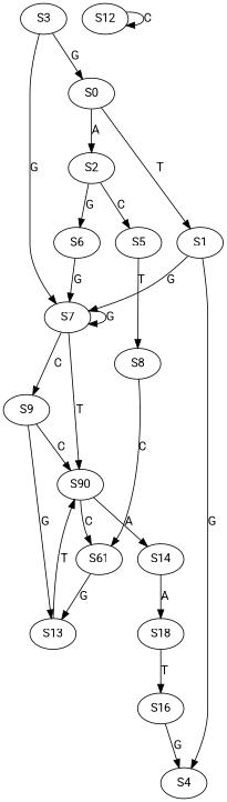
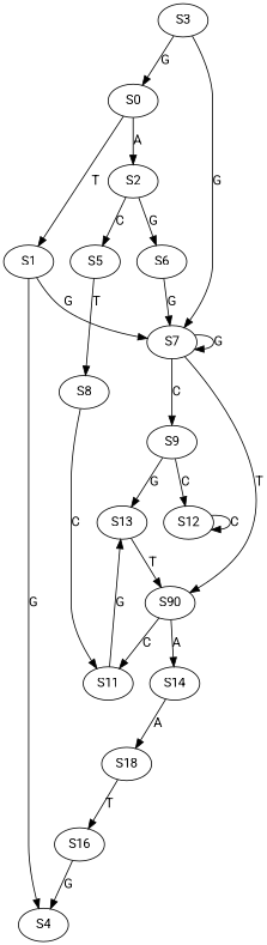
  strict digraph {
    fontname=Roboto
    node [fontname=Roboto]
    edge [fontname=Roboto]
    S0
    S1
    S2
    S4
    S7
    S5
    S6
    S3
    S8
    S9
    n11 [label=S90]
-   S11 [label=S61]
+   S11
    S12
    S13
    S14
    n16 [label=S18]
    S16
    S0 -> S1 [label=T]
    S0 -> S2 [label=A]
    S1 -> S4 [label=G]
    S1 -> S7 [label=G]
    S2 -> S5 [label=C]
    S2 -> S6 [label=G]
    S7 -> S7 [label=G]
    S7 -> S9 [label=C]
    S7 -> n11 [label=T]
    S5 -> S8 [label=T]
    S6 -> S7 [label=G]
    S3 -> S0 [label=G]
    S3 -> S7 [label=G]
    S8 -> S11 [label=C]
-   S9 -> n11 [label=C]
+   S9 -> S12 [label=C]
    S9 -> S13 [label=G]
    n11 -> S11 [label=C]
    n11 -> S14 [label=A]
    S11 -> S13 [label=G]
    S12 -> S12 [label=C]
    S13 -> n11 [label=T]
    S14 -> n16 [label=A]
    n16 -> S16 [label=T]
    S16 -> S4 [label=G]
  }
